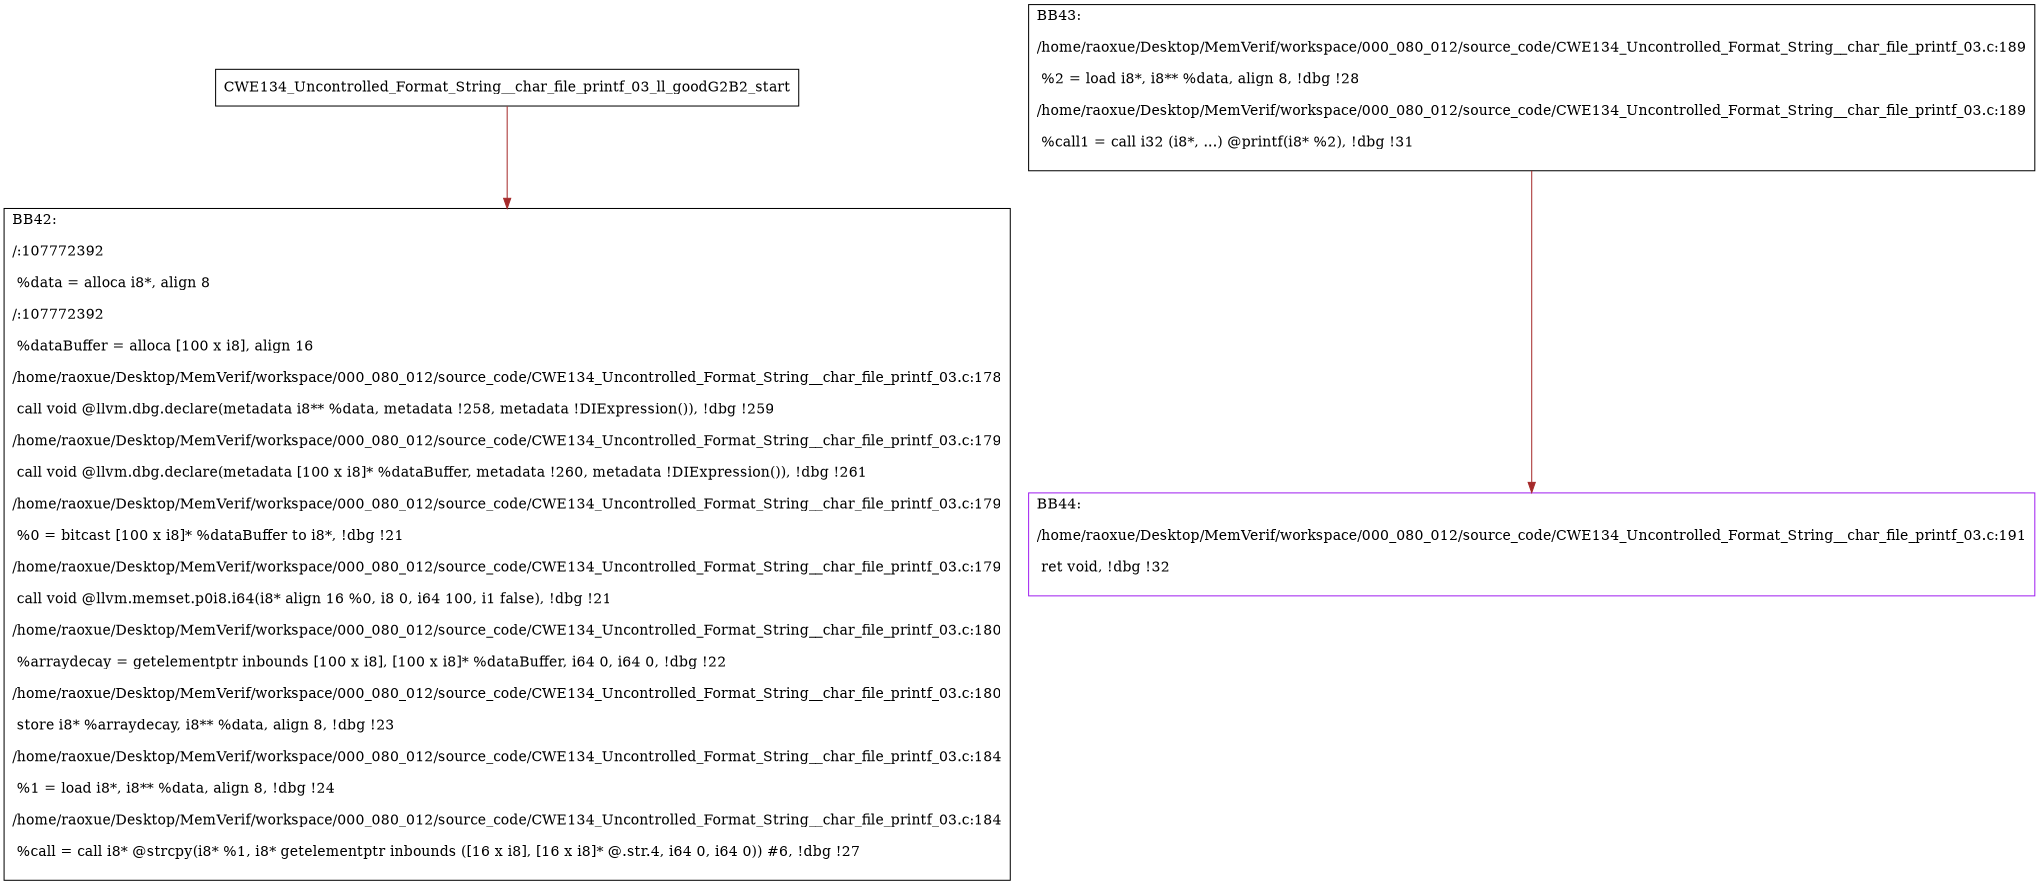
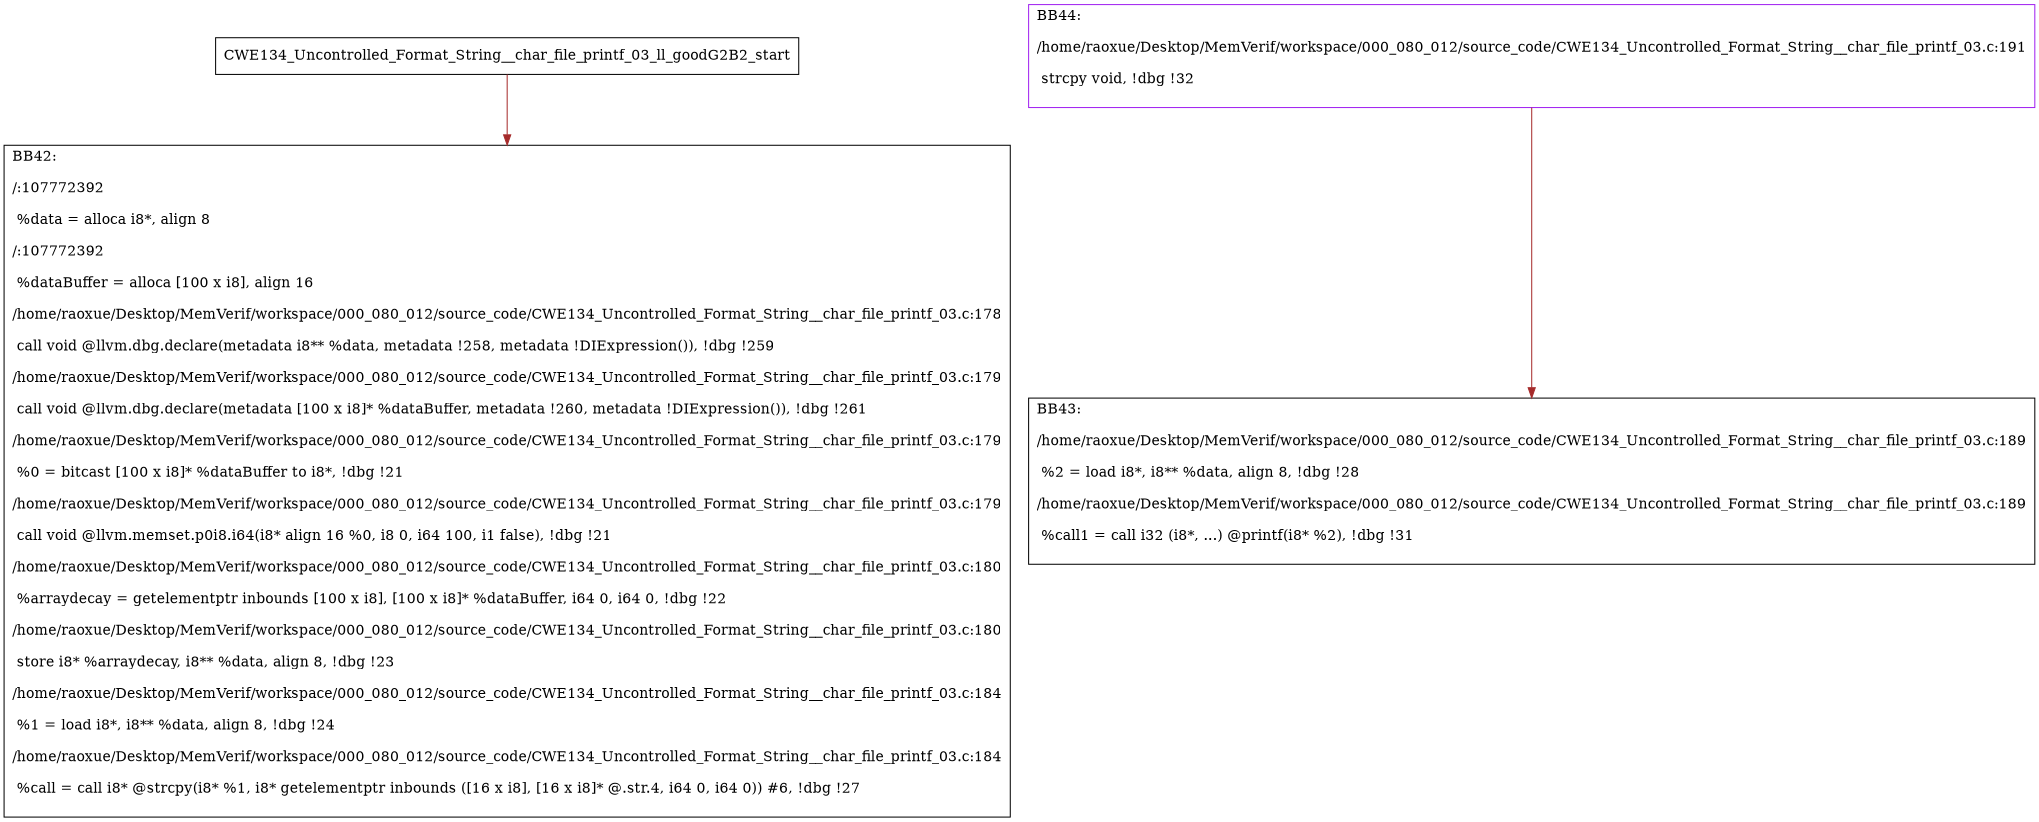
  digraph {
    node [color=black shape=record]
    edge [color=brown]
    n1 [label="{CWE134_Uncontrolled_Format_String__char_file_printf_03_ll_goodG2B2_start}"]
    n2 [label="{BB42:\l\l/:107772392\l\n  %data = alloca i8*, align 8\l\n/:107772392\l\n  %dataBuffer = alloca [100 x i8], align 16\l\n/home/raoxue/Desktop/MemVerif/workspace/000_080_012/source_code/CWE134_Uncontrolled_Format_String__char_file_printf_03.c:178\l\n  call void @llvm.dbg.declare(metadata i8** %data, metadata !258, metadata !DIExpression()), !dbg !259\l\n/home/raoxue/Desktop/MemVerif/workspace/000_080_012/source_code/CWE134_Uncontrolled_Format_String__char_file_printf_03.c:179\l\n  call void @llvm.dbg.declare(metadata [100 x i8]* %dataBuffer, metadata !260, metadata !DIExpression()), !dbg !261\l\n/home/raoxue/Desktop/MemVerif/workspace/000_080_012/source_code/CWE134_Uncontrolled_Format_String__char_file_printf_03.c:179\l\n  %0 = bitcast [100 x i8]* %dataBuffer to i8*, !dbg !21\l\n/home/raoxue/Desktop/MemVerif/workspace/000_080_012/source_code/CWE134_Uncontrolled_Format_String__char_file_printf_03.c:179\l\n  call void @llvm.memset.p0i8.i64(i8* align 16 %0, i8 0, i64 100, i1 false), !dbg !21\l\n/home/raoxue/Desktop/MemVerif/workspace/000_080_012/source_code/CWE134_Uncontrolled_Format_String__char_file_printf_03.c:180\l\n  %arraydecay = getelementptr inbounds [100 x i8], [100 x i8]* %dataBuffer, i64 0, i64 0, !dbg !22\l\n/home/raoxue/Desktop/MemVerif/workspace/000_080_012/source_code/CWE134_Uncontrolled_Format_String__char_file_printf_03.c:180\l\n  store i8* %arraydecay, i8** %data, align 8, !dbg !23\l\n/home/raoxue/Desktop/MemVerif/workspace/000_080_012/source_code/CWE134_Uncontrolled_Format_String__char_file_printf_03.c:184\l\n  %1 = load i8*, i8** %data, align 8, !dbg !24\l\n/home/raoxue/Desktop/MemVerif/workspace/000_080_012/source_code/CWE134_Uncontrolled_Format_String__char_file_printf_03.c:184\l\n  %call = call i8* @strcpy(i8* %1, i8* getelementptr inbounds ([16 x i8], [16 x i8]* @.str.4, i64 0, i64 0)) #6, !dbg !27\l\n}"]
    n3 [label="{BB43:\l\l/home/raoxue/Desktop/MemVerif/workspace/000_080_012/source_code/CWE134_Uncontrolled_Format_String__char_file_printf_03.c:189\l\n  %2 = load i8*, i8** %data, align 8, !dbg !28\l\n/home/raoxue/Desktop/MemVerif/workspace/000_080_012/source_code/CWE134_Uncontrolled_Format_String__char_file_printf_03.c:189\l\n  %call1 = call i32 (i8*, ...) @printf(i8* %2), !dbg !31\l\n}"]
-   n4 [color=purple label="{BB44:\l\l/home/raoxue/Desktop/MemVerif/workspace/000_080_012/source_code/CWE134_Uncontrolled_Format_String__char_file_printf_03.c:191\l\n  ret void, !dbg !32\l\n}"]
+   n4 [color=purple label="{BB44:\l\l/home/raoxue/Desktop/MemVerif/workspace/000_080_012/source_code/CWE134_Uncontrolled_Format_String__char_file_printf_03.c:191\l\n  strcpy void, !dbg !32\l\n}"]
    n1 -> n2
-   n3 -> n4
+   n4 -> n3
  }
